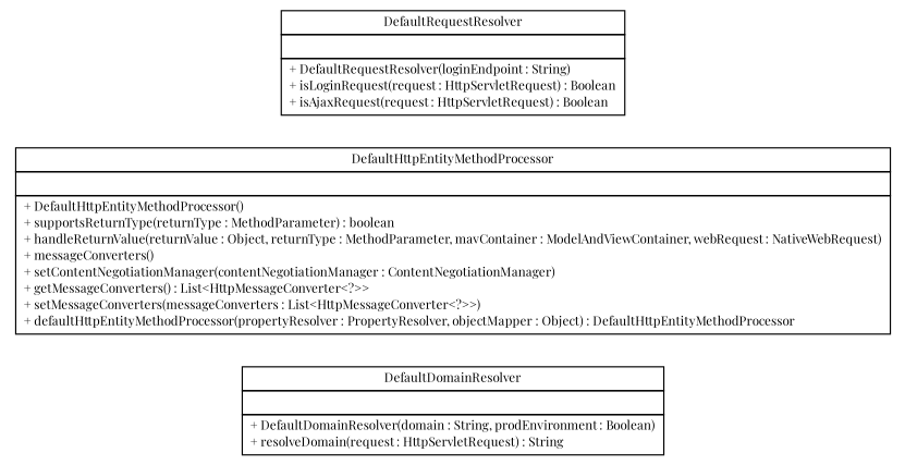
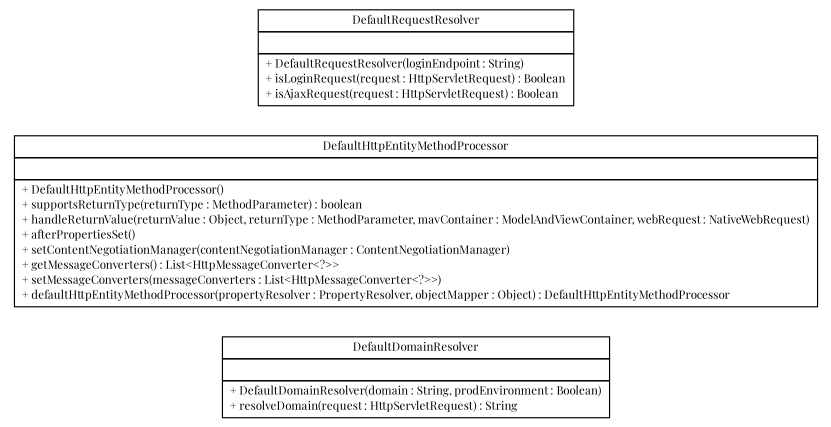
  digraph {
    nodesep=0.25
    ranksep=0.5
    rankdir=LR
    fontname="Playfair Display"
    node [fontcolor=black fontname="Playfair Display" fontsize=10.0 shape=plaintext]
    n1 [label=<<table title="cn.home1.oss.lib.webmvc.internal.DefaultDomainResolver" border="0" cellborder="1" cellspacing="0" cellpadding="2" port="p" href="./DefaultDomainResolver.html"> 		<tr><td><table border="0" cellspacing="0" cellpadding="1"> <tr><td align="center" balign="center"> DefaultDomainResolver </td></tr> 		</table></td></tr> 		<tr><td><table border="0" cellspacing="0" cellpadding="1"> <tr><td align="left" balign="left">  </td></tr> 		</table></td></tr> 		<tr><td><table border="0" cellspacing="0" cellpadding="1"> <tr><td align="left" balign="left"> + DefaultDomainResolver(domain : String, prodEnvironment : Boolean) </td></tr> <tr><td align="left" balign="left"> + resolveDomain(request : HttpServletRequest) : String </td></tr> 		</table></td></tr> 		</table>>]
-   n2 [label=<<table title="cn.home1.oss.lib.webmvc.internal.DefaultHttpEntityMethodProcessor" border="0" cellborder="1" cellspacing="0" cellpadding="2" port="p" href="./DefaultHttpEntityMethodProcessor.html"> 		<tr><td><table border="0" cellspacing="0" cellpadding="1"> <tr><td align="center" balign="center"> DefaultHttpEntityMethodProcessor </td></tr> 		</table></td></tr> 		<tr><td><table border="0" cellspacing="0" cellpadding="1"> <tr><td align="left" balign="left">  </td></tr> 		</table></td></tr> 		<tr><td><table border="0" cellspacing="0" cellpadding="1"> <tr><td align="left" balign="left"> + DefaultHttpEntityMethodProcessor() </td></tr> <tr><td align="left" balign="left"> + supportsReturnType(returnType : MethodParameter) : boolean </td></tr> <tr><td align="left" balign="left"> + handleReturnValue(returnValue : Object, returnType : MethodParameter, mavContainer : ModelAndViewContainer, webRequest : NativeWebRequest) </td></tr> <tr><td align="left" balign="left"> + messageConverters() </td></tr> <tr><td align="left" balign="left"> + setContentNegotiationManager(contentNegotiationManager : ContentNegotiationManager) </td></tr> <tr><td align="left" balign="left"> + getMessageConverters() : List&lt;HttpMessageConverter&lt;?&gt;&gt; </td></tr> <tr><td align="left" balign="left"> + setMessageConverters(messageConverters : List&lt;HttpMessageConverter&lt;?&gt;&gt;) </td></tr> <tr><td align="left" balign="left"> + defaultHttpEntityMethodProcessor(propertyResolver : PropertyResolver, objectMapper : Object) : DefaultHttpEntityMethodProcessor </td></tr> 		</table></td></tr> 		</table>>]
+   n2 [label=<<table title="cn.home1.oss.lib.webmvc.internal.DefaultHttpEntityMethodProcessor" border="0" cellborder="1" cellspacing="0" cellpadding="2" port="p" href="./DefaultHttpEntityMethodProcessor.html"> 		<tr><td><table border="0" cellspacing="0" cellpadding="1"> <tr><td align="center" balign="center"> DefaultHttpEntityMethodProcessor </td></tr> 		</table></td></tr> 		<tr><td><table border="0" cellspacing="0" cellpadding="1"> <tr><td align="left" balign="left">  </td></tr> 		</table></td></tr> 		<tr><td><table border="0" cellspacing="0" cellpadding="1"> <tr><td align="left" balign="left"> + DefaultHttpEntityMethodProcessor() </td></tr> <tr><td align="left" balign="left"> + supportsReturnType(returnType : MethodParameter) : boolean </td></tr> <tr><td align="left" balign="left"> + handleReturnValue(returnValue : Object, returnType : MethodParameter, mavContainer : ModelAndViewContainer, webRequest : NativeWebRequest) </td></tr> <tr><td align="left" balign="left"> + afterPropertiesSet() </td></tr> <tr><td align="left" balign="left"> + setContentNegotiationManager(contentNegotiationManager : ContentNegotiationManager) </td></tr> <tr><td align="left" balign="left"> + getMessageConverters() : List&lt;HttpMessageConverter&lt;?&gt;&gt; </td></tr> <tr><td align="left" balign="left"> + setMessageConverters(messageConverters : List&lt;HttpMessageConverter&lt;?&gt;&gt;) </td></tr> <tr><td align="left" balign="left"> + defaultHttpEntityMethodProcessor(propertyResolver : PropertyResolver, objectMapper : Object) : DefaultHttpEntityMethodProcessor </td></tr> 		</table></td></tr> 		</table>>]
    n3 [label=<<table title="cn.home1.oss.lib.webmvc.internal.DefaultRequestResolver" border="0" cellborder="1" cellspacing="0" cellpadding="2" port="p" href="./DefaultRequestResolver.html"> 		<tr><td><table border="0" cellspacing="0" cellpadding="1"> <tr><td align="center" balign="center"> DefaultRequestResolver </td></tr> 		</table></td></tr> 		<tr><td><table border="0" cellspacing="0" cellpadding="1"> <tr><td align="left" balign="left">  </td></tr> 		</table></td></tr> 		<tr><td><table border="0" cellspacing="0" cellpadding="1"> <tr><td align="left" balign="left"> + DefaultRequestResolver(loginEndpoint : String) </td></tr> <tr><td align="left" balign="left"> + isLoginRequest(request : HttpServletRequest) : Boolean </td></tr> <tr><td align="left" balign="left"> + isAjaxRequest(request : HttpServletRequest) : Boolean </td></tr> 		</table></td></tr> 		</table>>]
  }
